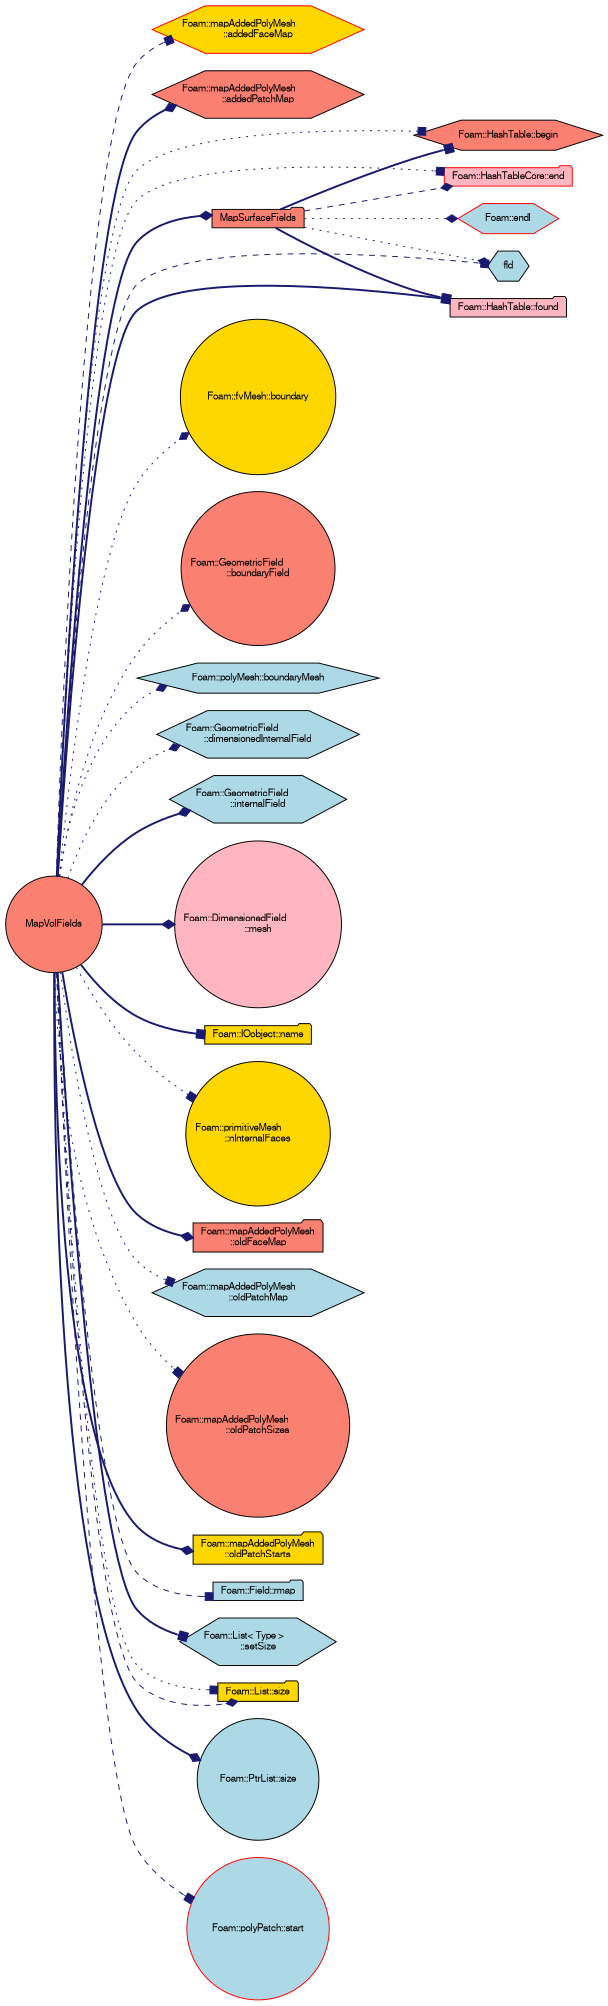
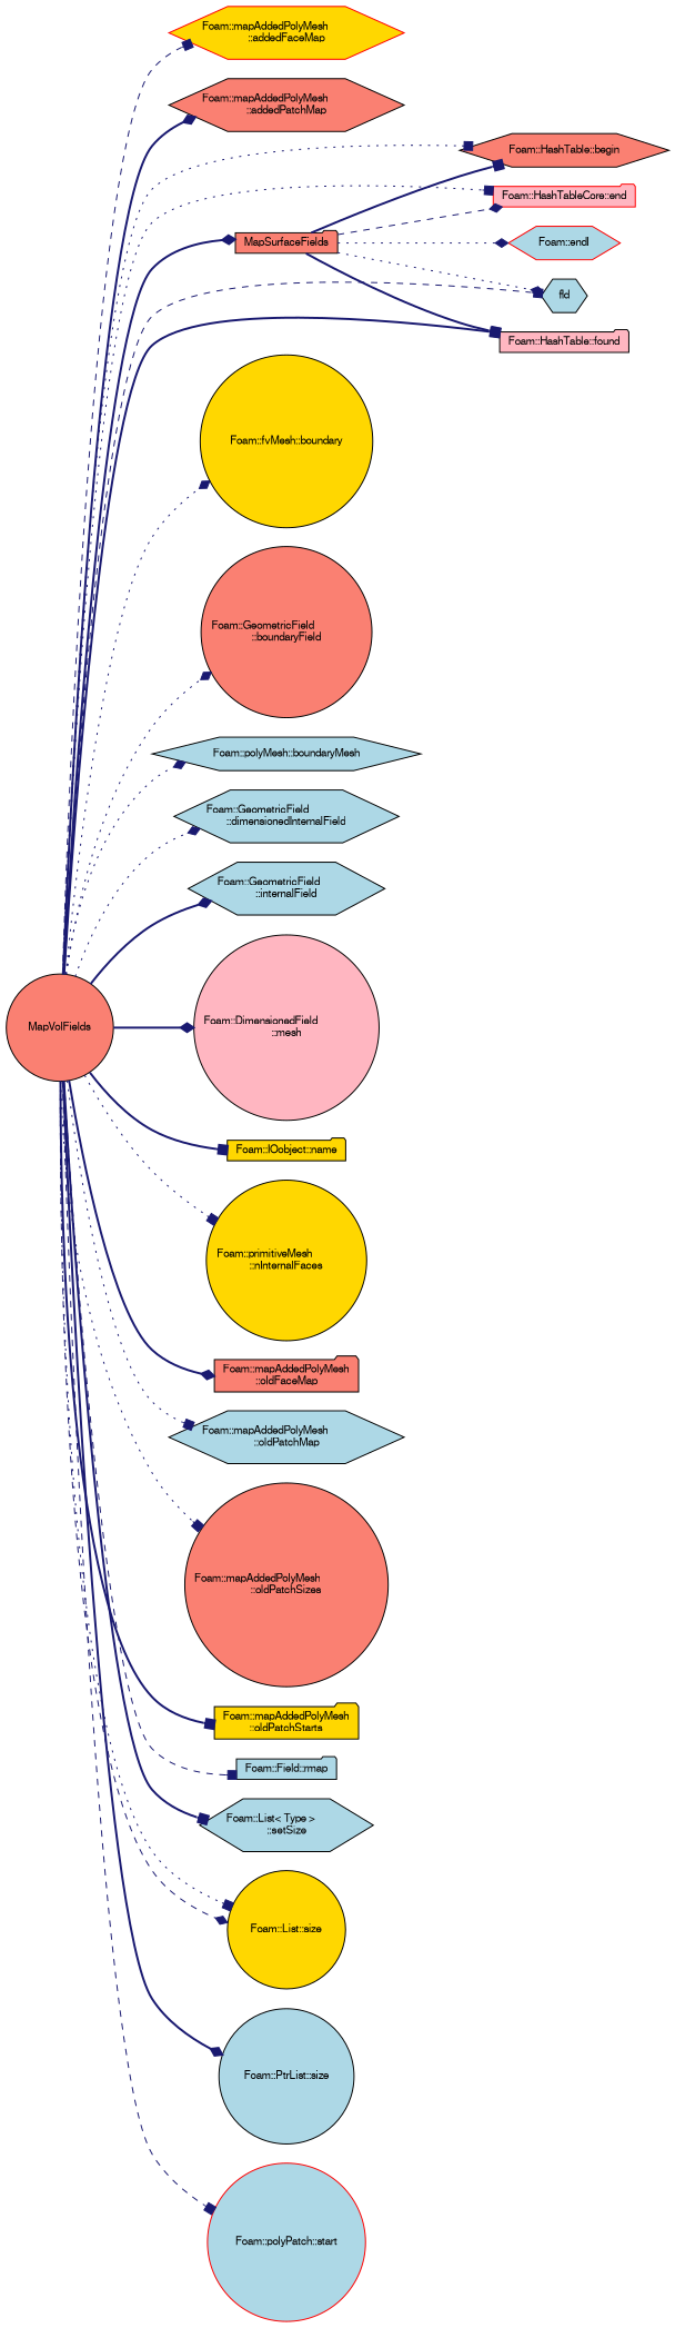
  digraph {
    rankdir=LR
    node [color=black fillcolor=lightblue fontname=FreeSans fontsize=10 shape=hexagon style=filled]
    edge [arrowhead=box color=midnightblue fontname=FreeSans fontsize=10 labelfontname=FreeSans labelfontsize=10 style=bold]
    n1 [fillcolor=salmon fontcolor=black height=0.2 label=MapVolFields shape=circle width=0.4]
    n2 [color=red fillcolor=gold height=0.2 label="Foam::mapAddedPolyMesh\l::addedFaceMap" width=0.4]
    n3 [fillcolor=salmon height=0.2 label="Foam::mapAddedPolyMesh\l::addedPatchMap" width=0.4]
    n4 [fillcolor=salmon height=0.2 label="Foam::HashTable::begin" width=0.4]
    n5 [fillcolor=gold height=0.2 label="Foam::fvMesh::boundary" shape=circle width=0.4]
    n6 [fillcolor=salmon height=0.2 label="Foam::GeometricField\l::boundaryField" shape=circle width=0.4]
    n7 [height=0.2 label="Foam::polyMesh::boundaryMesh" width=0.4]
    n8 [height=0.2 label="Foam::GeometricField\l::dimensionedInternalField" width=0.4]
    n9 [color=red fillcolor=lightpink height=0.2 label="Foam::HashTableCore::end" shape=folder width=0.4]
    n10 [height=0.2 label=fld width=0.4]
    n11 [fillcolor=lightpink height=0.2 label="Foam::HashTable::found" shape=folder width=0.4]
    n12 [height=0.2 label="Foam::GeometricField\l::internalField" width=0.4]
    n13 [fillcolor=salmon height=0.2 label=MapSurfaceFields shape=folder width=0.4]
    n14 [fillcolor=lightpink height=0.2 label="Foam::DimensionedField\l::mesh" shape=circle width=0.4]
    n15 [fillcolor=gold height=0.2 label="Foam::IOobject::name" shape=folder width=0.4]
    n16 [fillcolor=gold height=0.2 label="Foam::primitiveMesh\l::nInternalFaces" shape=circle width=0.4]
    n17 [fillcolor=salmon height=0.2 label="Foam::mapAddedPolyMesh\l::oldFaceMap" shape=folder width=0.4]
    n18 [height=0.2 label="Foam::mapAddedPolyMesh\l::oldPatchMap" width=0.4]
    n19 [fillcolor=salmon height=0.2 label="Foam::mapAddedPolyMesh\l::oldPatchSizes" shape=circle width=0.4]
    n20 [fillcolor=gold height=0.2 label="Foam::mapAddedPolyMesh\l::oldPatchStarts" shape=folder width=0.4]
    n21 [height=0.2 label="Foam::Field::rmap" shape=folder width=0.4]
    n22 [height=0.2 label="Foam::List\< Type \>\l::setSize" width=0.4]
-   n23 [fillcolor=gold height=0.2 label="Foam::List::size" shape=folder width=0.4]
+   n23 [fillcolor=gold height=0.2 label="Foam::List::size" shape=circle width=0.4]
    n24 [height=0.2 label="Foam::PtrList::size" shape=circle width=0.4]
    n25 [color=red height=0.2 label="Foam::polyPatch::start" shape=circle width=0.4]
    n26 [color=red height=0.2 label="Foam::endl" width=0.4]
    n1 -> n2 [style=dashed]
    n1 -> n3 [arrowhead=diamond]
    n1 -> n4 [style=dotted]
    n1 -> n5 [arrowhead=diamond style=dotted]
    n1 -> n6 [arrowhead=diamond style=dotted]
    n1 -> n7 [arrowhead=diamond style=dotted]
    n1 -> n8 [arrowhead=diamond style=dotted]
    n1 -> n9 [style=dotted]
    n1 -> n10 [style=dashed]
    n1 -> n11
    n1 -> n12 [arrowhead=diamond]
    n1 -> n13 [arrowhead=diamond]
    n1 -> n14 [arrowhead=diamond]
    n1 -> n15
    n1 -> n16 [style=dotted]
    n1 -> n17 [arrowhead=diamond]
    n1 -> n18 [style=dotted]
    n1 -> n19 [style=dotted]
-   n1 -> n20 [arrowhead=diamond]
+   n1 -> n20
    n1 -> n21 [style=dashed]
    n1 -> n22
    n1 -> n23 [arrowhead=diamond style=dashed]
    n1 -> n23 [style=dotted]
    n1 -> n24 [arrowhead=diamond]
    n1 -> n25 [style=dashed]
    n13 -> n4
    n13 -> n9 [arrowhead=diamond style=dashed]
    n13 -> n10 [arrowhead=diamond style=dotted]
    n13 -> n11
    n13 -> n26 [arrowhead=diamond style=dotted]
  }
